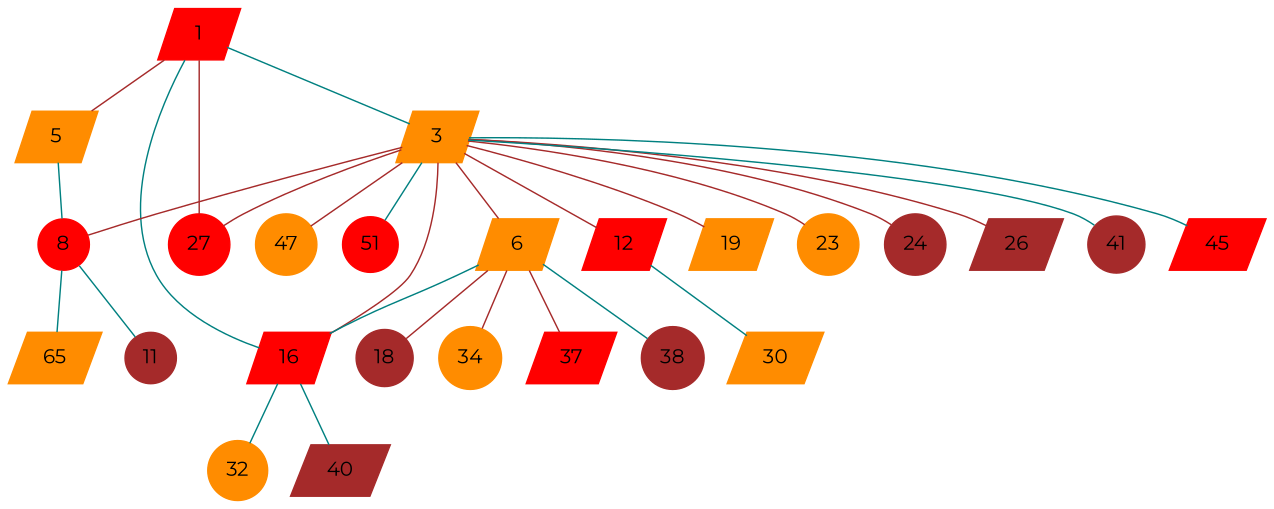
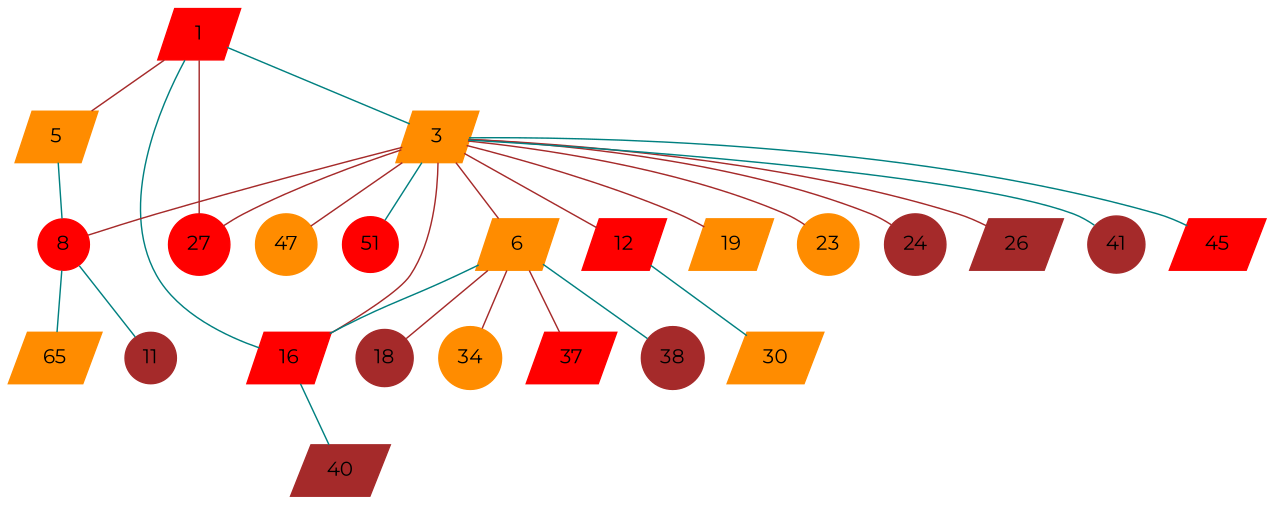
  graph {
    fontname=Montserrat
    node [color=darkorange fontname=Montserrat shape=parallelogram style=filled]
    edge [color=brown fontname=Montserrat]
    1 [color=red super="+2+46"]
    3 [super="+4+17+42+9+13+14"]
    5 [super="+7"]
    16 [color=red]
    27 [color=red shape=circle super="+36"]
    6
    8 [color=red shape=circle super="+29+31+39+50+43"]
    12 [color=red super="+49+20"]
    19
    23 [shape=circle]
    24 [color=brown shape=circle]
    26 [color=brown]
    41 [color=brown shape=circle]
    45 [color=red]
    47 [shape=circle]
    51 [color=red shape=circle]
-   32 [shape=circle]
    40 [color=brown]
    18 [color=brown shape=circle]
    34 [shape=circle]
    37 [color=red]
    38 [color=brown shape=circle]
    11 [color=brown shape=circle]
    n24 [label=65 super="+33"]
    30
    1 -- 3 [color=teal weight=3]
    1 -- 5 [weight=2]
    1 -- 16 [color=teal]
    1 -- 27
    3 -- 16
    3 -- 27
    3 -- 6 [weight=2]
    3 -- 8 [weight=3]
    3 -- 12
    3 -- 19
    3 -- 23
    3 -- 24
    3 -- 26
    3 -- 41 [color=teal]
    3 -- 45 [color=teal]
    3 -- 47
    3 -- 51 [color=teal]
    5 -- 8 [color=teal]
-   16 -- 32 [color=teal]
    16 -- 40 [color=teal]
    6 -- 16 [color=teal]
    6 -- 18
    6 -- 34
    6 -- 37
    6 -- 38 [color=teal]
    8 -- 11 [color=teal]
    8 -- n24 [color=teal]
    12 -- 30 [color=teal]
  }
